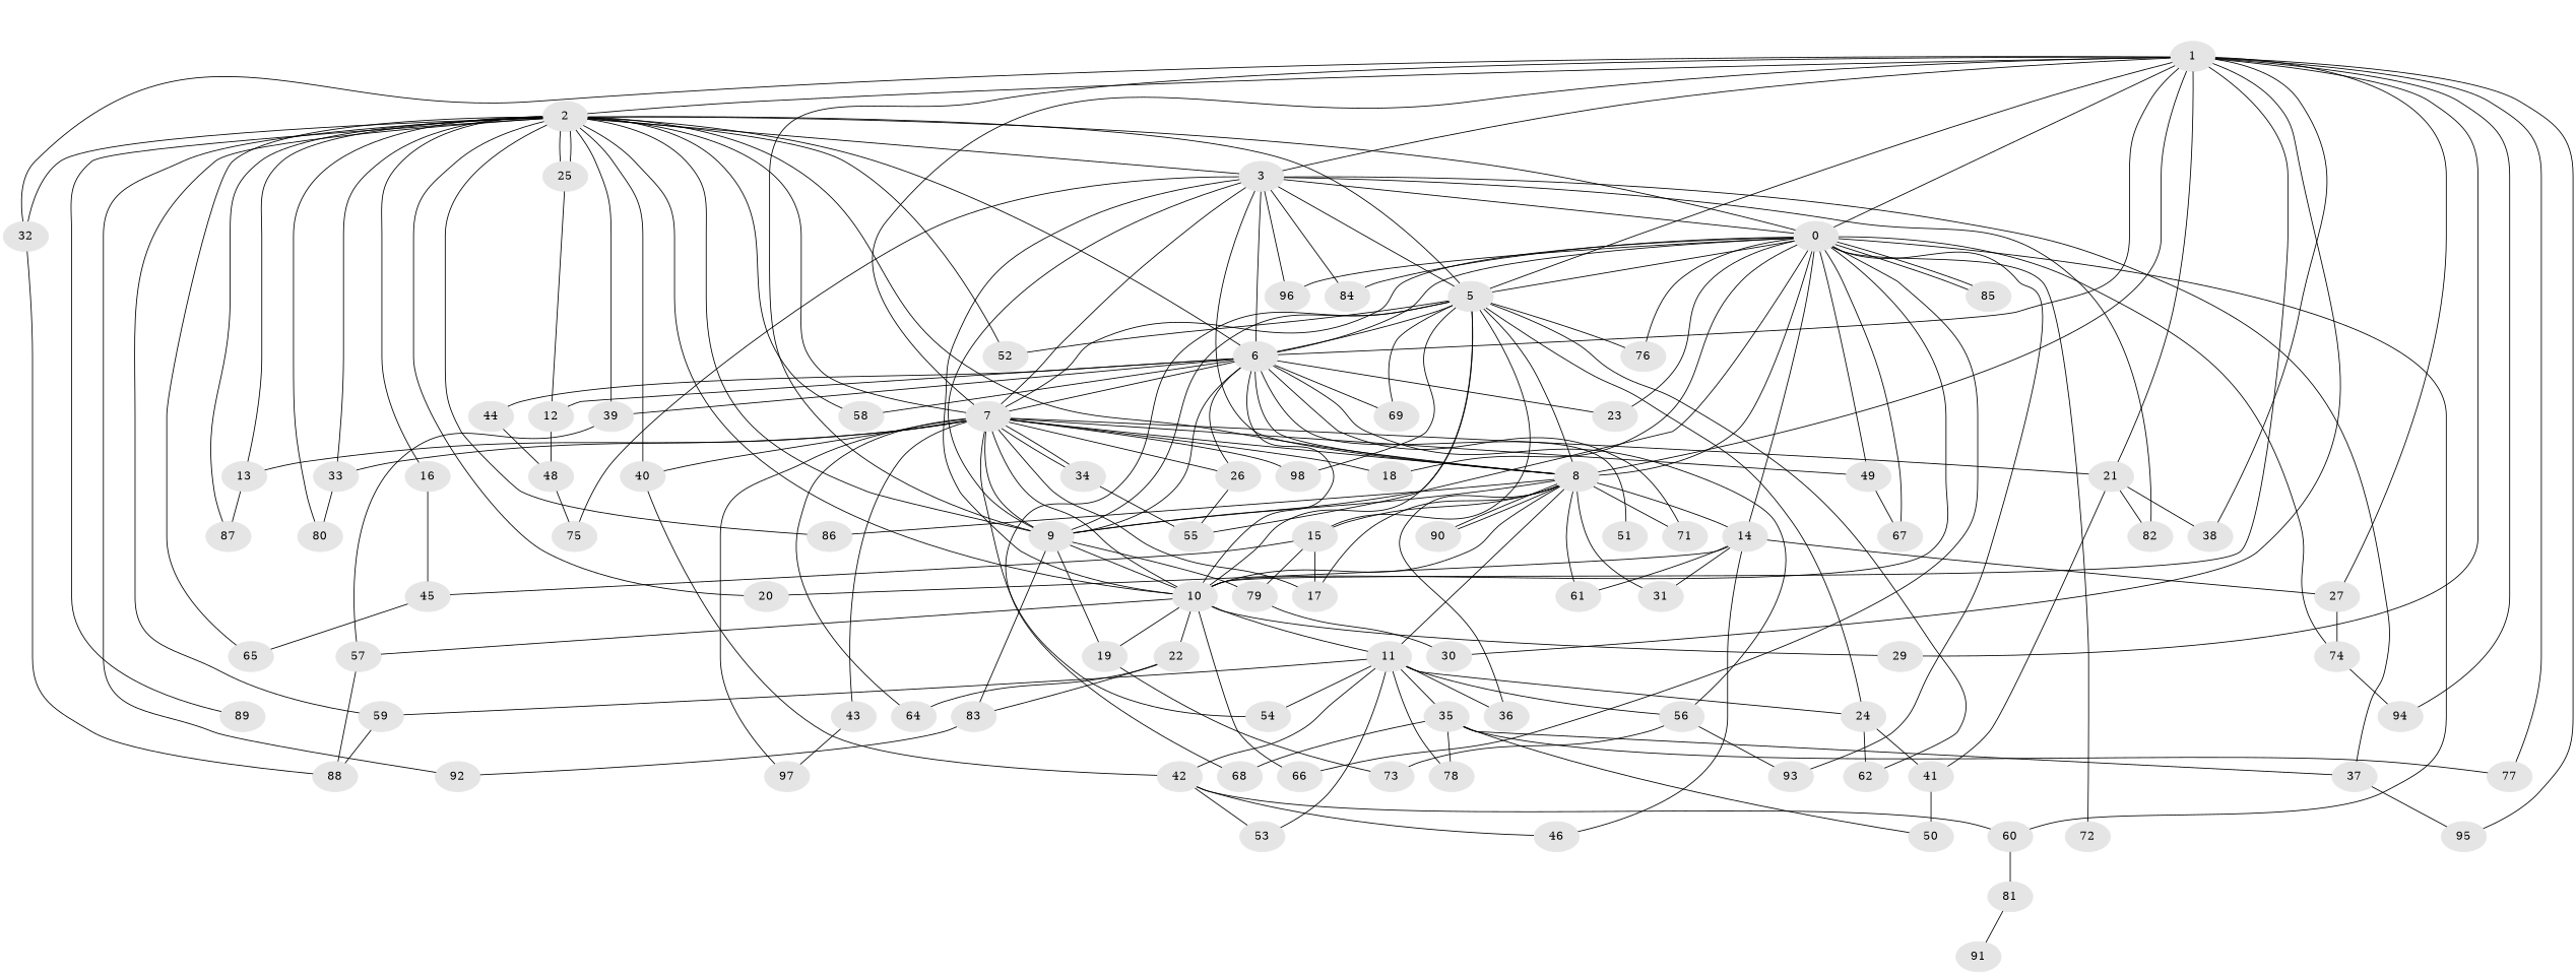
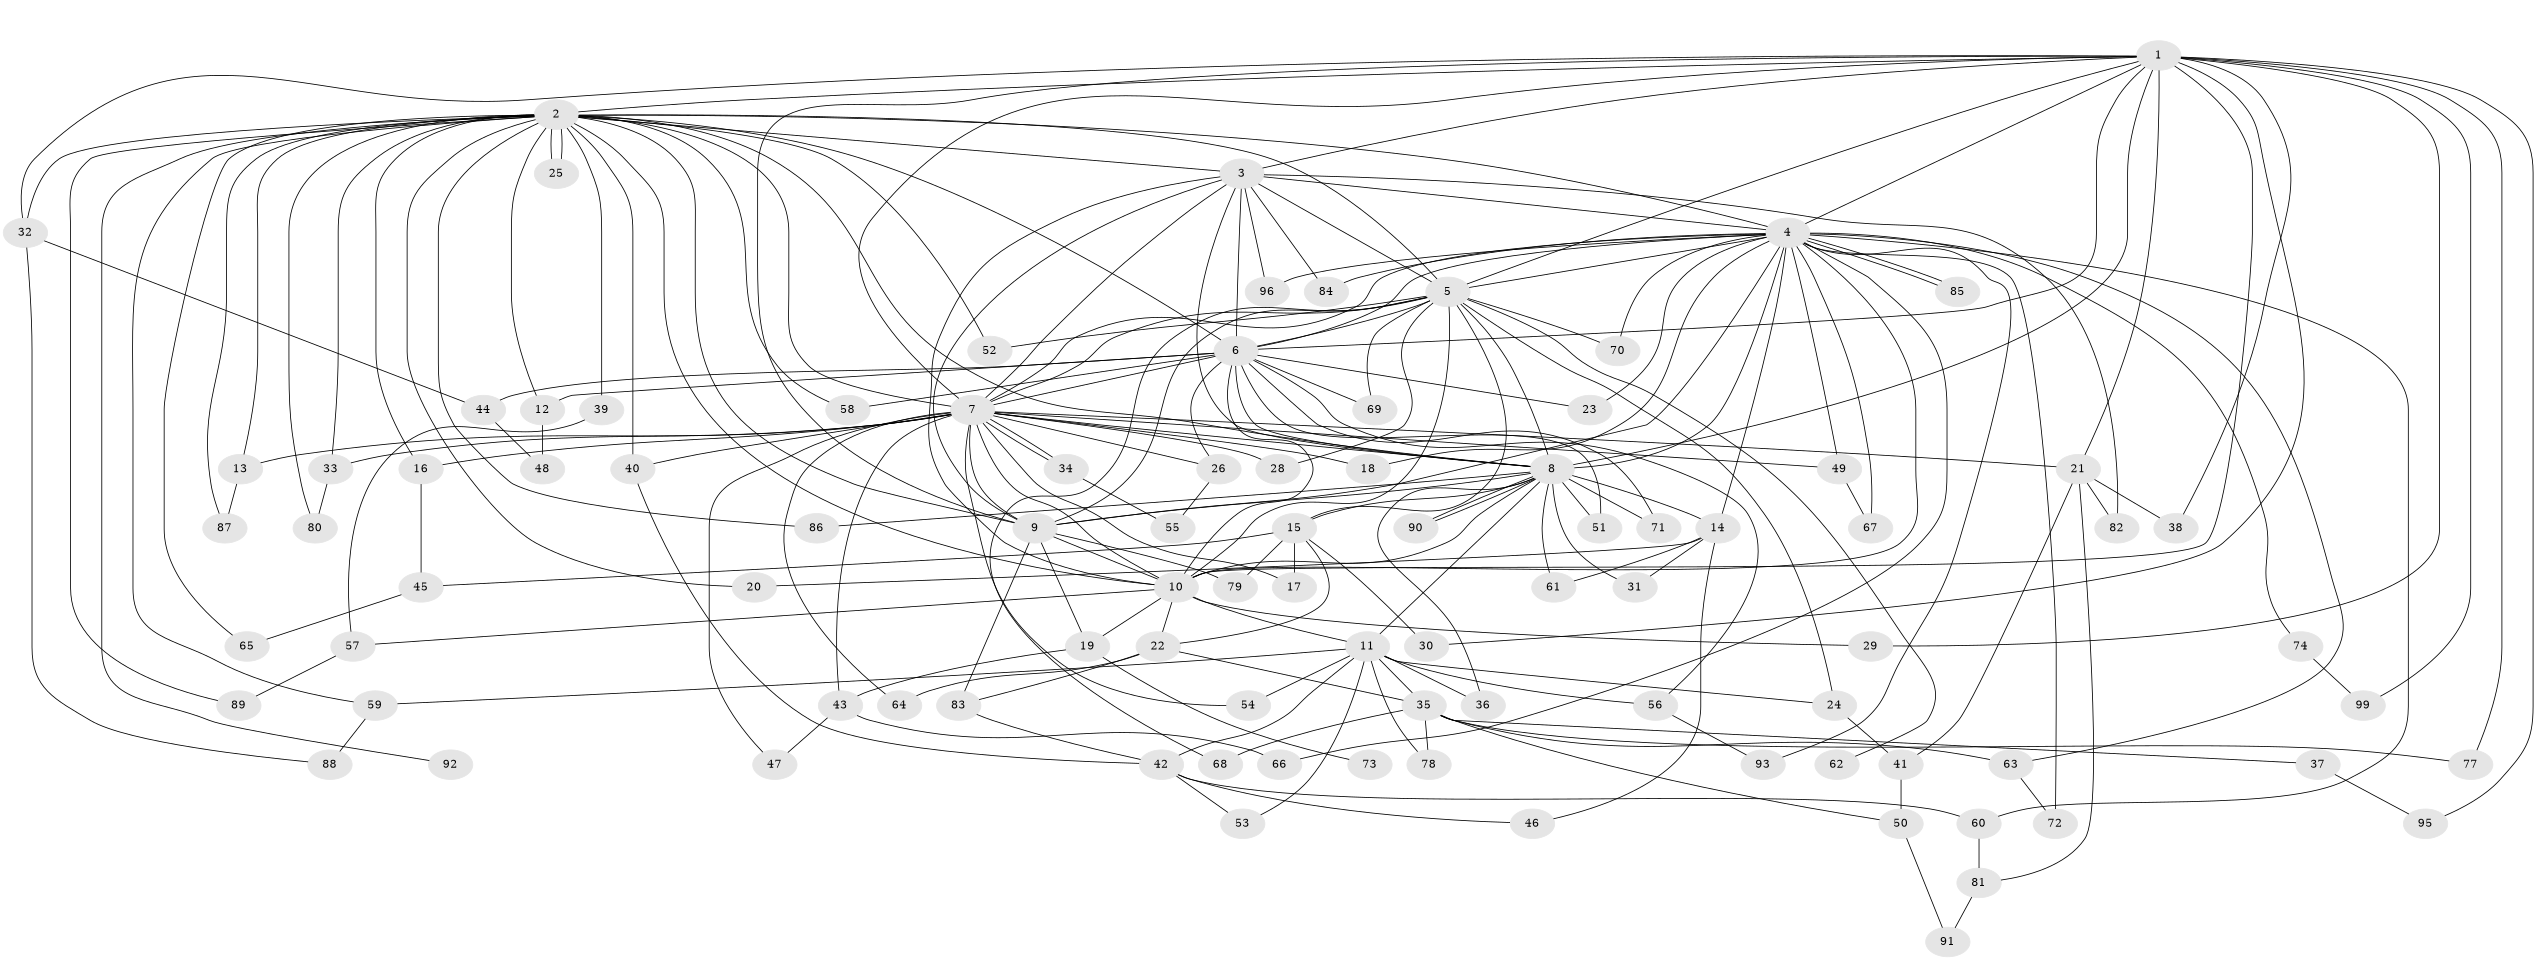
  graph {
    node [color=gray90 style=filled]
    1
    2
    3
-   4 [label=0]
+   4
    5
    6
    7
    8
    9
    10
    21
-   27
    29
    30
    32
    38
    77
-   94
+   94 [label=99]
    95
    12
    13
    16
    20
    25
    33
    39
    40
    52
    58
    59
    65
    80
    86
    87
    89
    92
    37
-   75
    n39 [label=96]
    82
    84
    14
    18
    23
    49
    60
+   63
    66
    67
-   70 [label=76]
+   70
    72
    74
    85
    93
    15
    24
-   28 [label=98]
+   28
    62
    68
    69
    26
    44
    51
    56
    71
    17
    34
    43
-   47 [label=97]
+   47
    54
    64
    11
    31
    36
    61
    90
    19
    79
    83
    22
    57
    41
    81
    88
    48
    45
    42
    46
    55
    73
    35
    53
    78
    50
    91
    1 -- 2
    1 -- 3
    1 -- 4
    1 -- 5
    1 -- 6
    1 -- 7
    1 -- 8
    1 -- 9
    1 -- 10
    1 -- 21
-   1 -- 27
    1 -- 29
    1 -- 30
    1 -- 32
    1 -- 38
    1 -- 77
    1 -- 94
    1 -- 95
    2 -- 3
    2 -- 4
    2 -- 5
    2 -- 6
    2 -- 7
    2 -- 8
    2 -- 9
    2 -- 10
    2 -- 32
-   25 -- 12
+   2 -- 12
    2 -- 13
    2 -- 16
    2 -- 20
    2 -- 25
    2 -- 25
    2 -- 33
    2 -- 39
    2 -- 40
    2 -- 52
    2 -- 58
    2 -- 59
    2 -- 65
    2 -- 80
    2 -- 86
    2 -- 87
    2 -- 89
    2 -- 92
    3 -- 4
    3 -- 5
    3 -- 6
    3 -- 7
    3 -- 8
    3 -- 9
    3 -- 10
-   3 -- 37
-   3 -- 75
    3 -- n39
    3 -- 82
    3 -- 84
    4 -- 5
    4 -- 6
    4 -- 7
    4 -- 8
    4 -- 9
    4 -- 10
    4 -- n39
    4 -- 84
    4 -- 14
    4 -- 18
    4 -- 23
    4 -- 49
    4 -- 60
+   4 -- 63
    4 -- 66
    4 -- 67
    4 -- 70
    4 -- 72
    4 -- 74
    4 -- 85
    4 -- 85
    4 -- 93
    5 -- 6
-   5 -- 55
+   5 -- 7
    5 -- 8
    5 -- 9
    5 -- 10
    5 -- 52
    5 -- 70
    5 -- 15
    5 -- 24
    5 -- 28
    5 -- 62
    5 -- 68
    5 -- 69
    6 -- 7
    6 -- 8
-   6 -- 9
    6 -- 10
    6 -- 12
-   6 -- 39
    6 -- 58
    6 -- 23
    6 -- 69
    6 -- 26
    6 -- 44
    6 -- 51
    6 -- 56
    6 -- 71
    7 -- 8
    7 -- 9
    7 -- 10
    7 -- 21
    7 -- 13
+   7 -- 16
    7 -- 33
    7 -- 40
    7 -- 18
    7 -- 49
    7 -- 28
    7 -- 26
    7 -- 17
    7 -- 34
    7 -- 34
    7 -- 43
    7 -- 47
    7 -- 54
    7 -- 64
    8 -- 9
    8 -- 10
    8 -- 86
    8 -- 14
    8 -- 15
-   8 -- 17
+   8 -- 51
    8 -- 71
    8 -- 11
    8 -- 31
    8 -- 36
    8 -- 61
    8 -- 90
    8 -- 90
    9 -- 10
    9 -- 19
    9 -- 79
    9 -- 83
    10 -- 29
    10 -- 11
    10 -- 19
    10 -- 22
    10 -- 57
    21 -- 38
    21 -- 82
    21 -- 41
-   27 -- 74
+   21 -- 81
+   32 -- 44
    32 -- 88
    12 -- 48
    13 -- 87
    16 -- 45
    33 -- 80
    39 -- 57
    40 -- 42
    59 -- 88
    37 -- 95
-   14 -- 27
    14 -- 20
    14 -- 31
    14 -- 61
    14 -- 46
    49 -- 67
    60 -- 81
+   63 -- 72
    74 -- 94
-   79 -- 30
+   15 -- 30
    15 -- 17
    15 -- 79
+   15 -- 22
    15 -- 45
-   24 -- 62
    24 -- 41
    26 -- 55
    44 -- 48
    56 -- 93
-   56 -- 73
    34 -- 55
-   10 -- 66
+   43 -- 66
    43 -- 47
    11 -- 59
    11 -- 24
    11 -- 56
    11 -- 54
    11 -- 36
    11 -- 42
    11 -- 35
    11 -- 53
    11 -- 78
+   19 -- 43
    19 -- 73
-   83 -- 92
+   83 -- 42
    22 -- 64
    22 -- 83
-   57 -- 88
+   22 -- 35
+   57 -- 89
    41 -- 50
    81 -- 91
-   48 -- 75
    45 -- 65
    42 -- 60
    42 -- 46
    42 -- 53
    35 -- 77
    35 -- 37
+   35 -- 63
    35 -- 68
    35 -- 78
    35 -- 50
+   50 -- 91
  }
